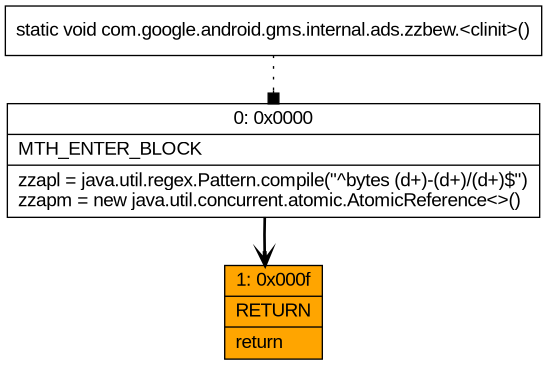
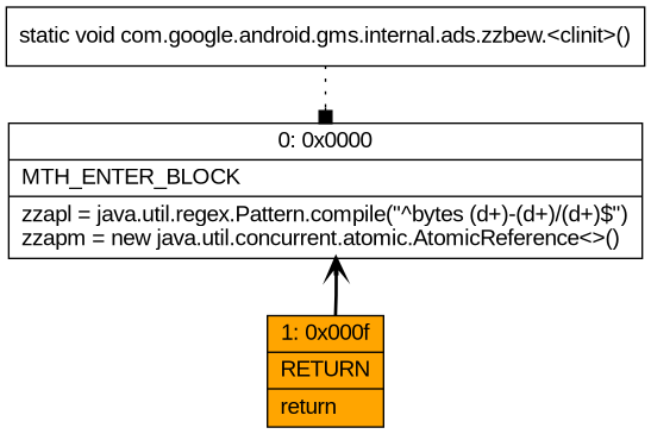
  digraph {
    fontname="Liberation Sans"
    node [shape=record style=filled fillcolor=white fontname="Liberation Sans"]
    edge [fontname="Liberation Sans"]
    n1 [label="{0\:\ 0x0000|MTH_ENTER_BLOCK\l|zzapl = java.util.regex.Pattern.compile(\"^bytes (d+)\-(d+)\/(d+)$\")\lzzapm = new java.util.concurrent.atomic.AtomicReference\<\>()\l}"]
    n2 [label="{1\:\ 0x000f|RETURN\l|return\l}" fillcolor=orange]
    n3 [label="{static void com.google.android.gms.internal.ads.zzbew.\<clinit\>() }"]
-   n1 -> n2 [style=bold arrowhead=vee]
+   n2 -> n1 [style=bold arrowhead=vee]
    n3 -> n1 [style=dotted arrowhead=box]
  }
